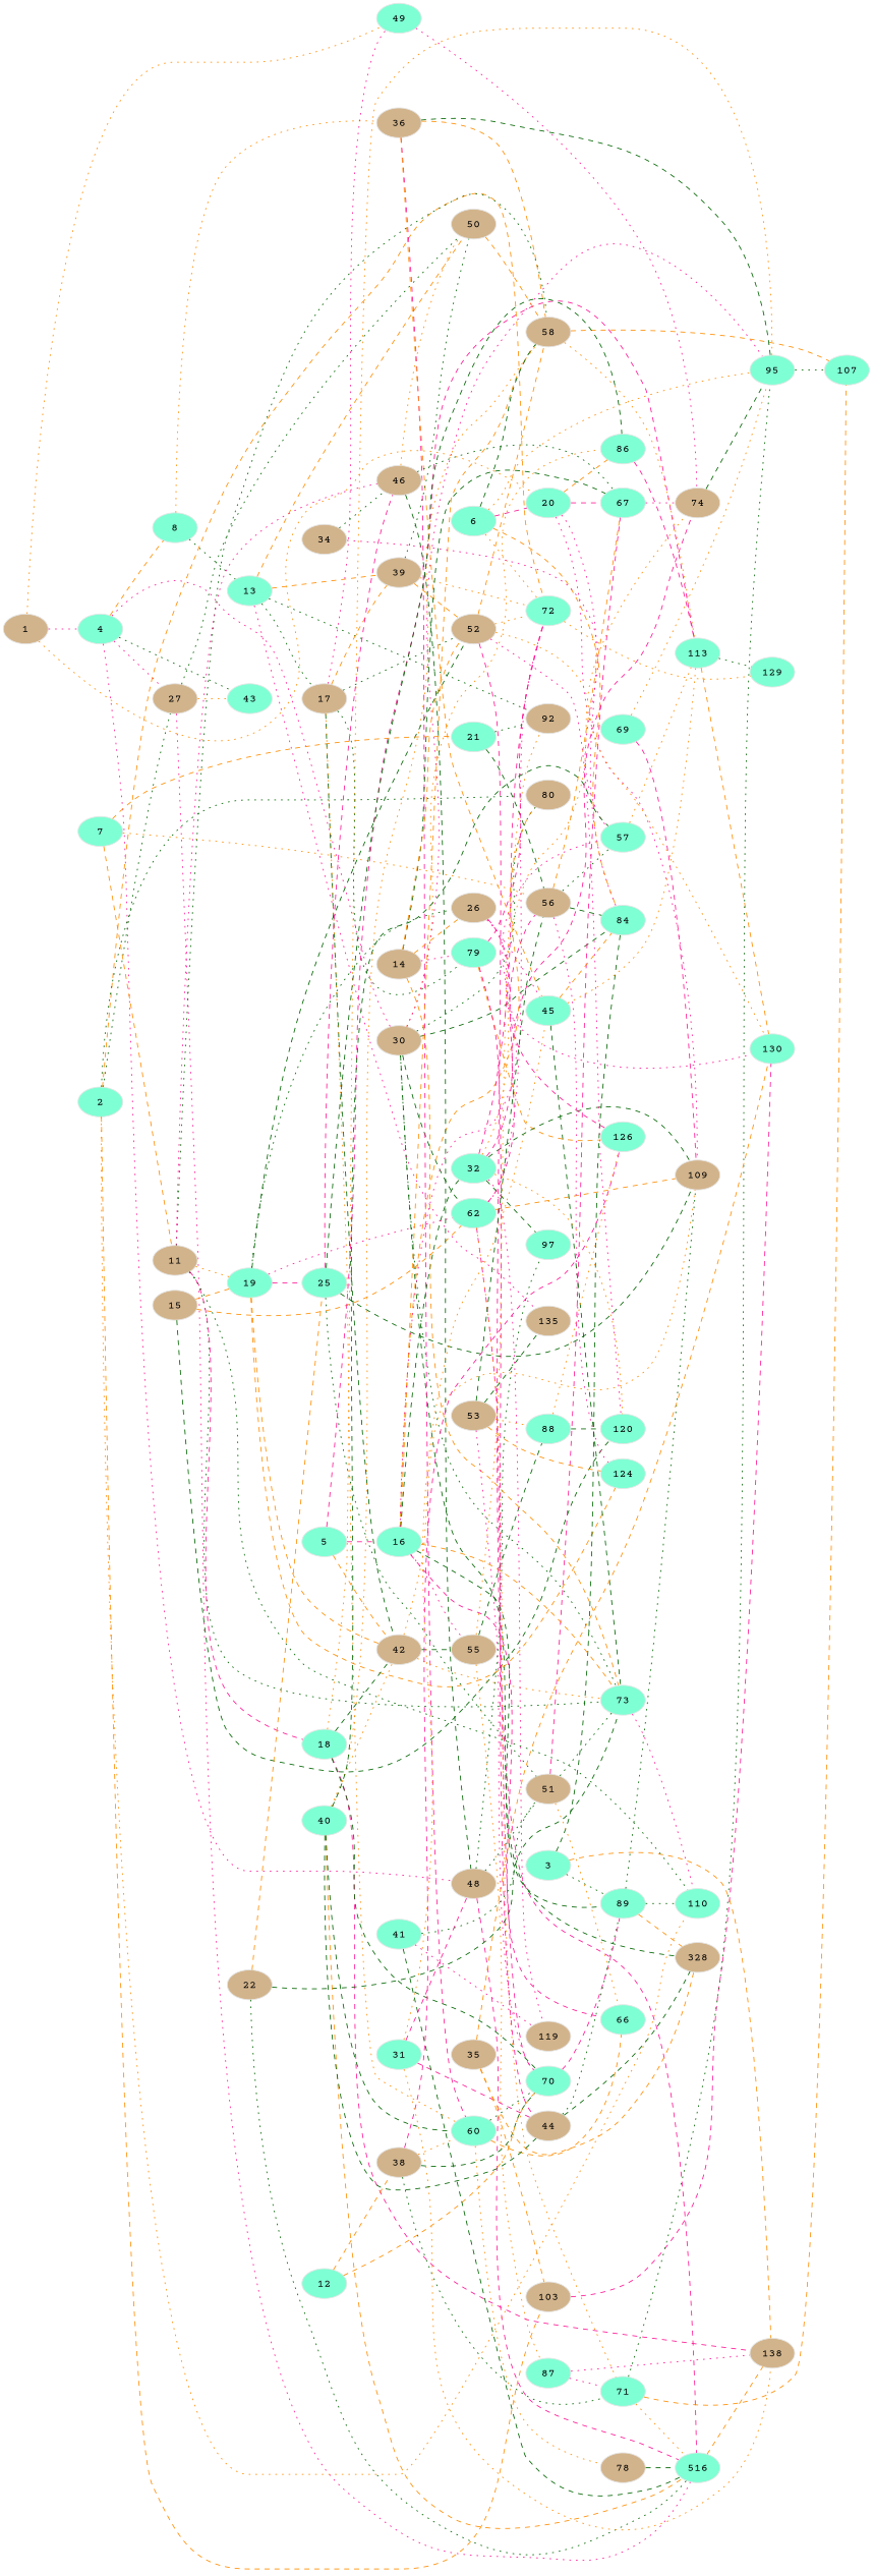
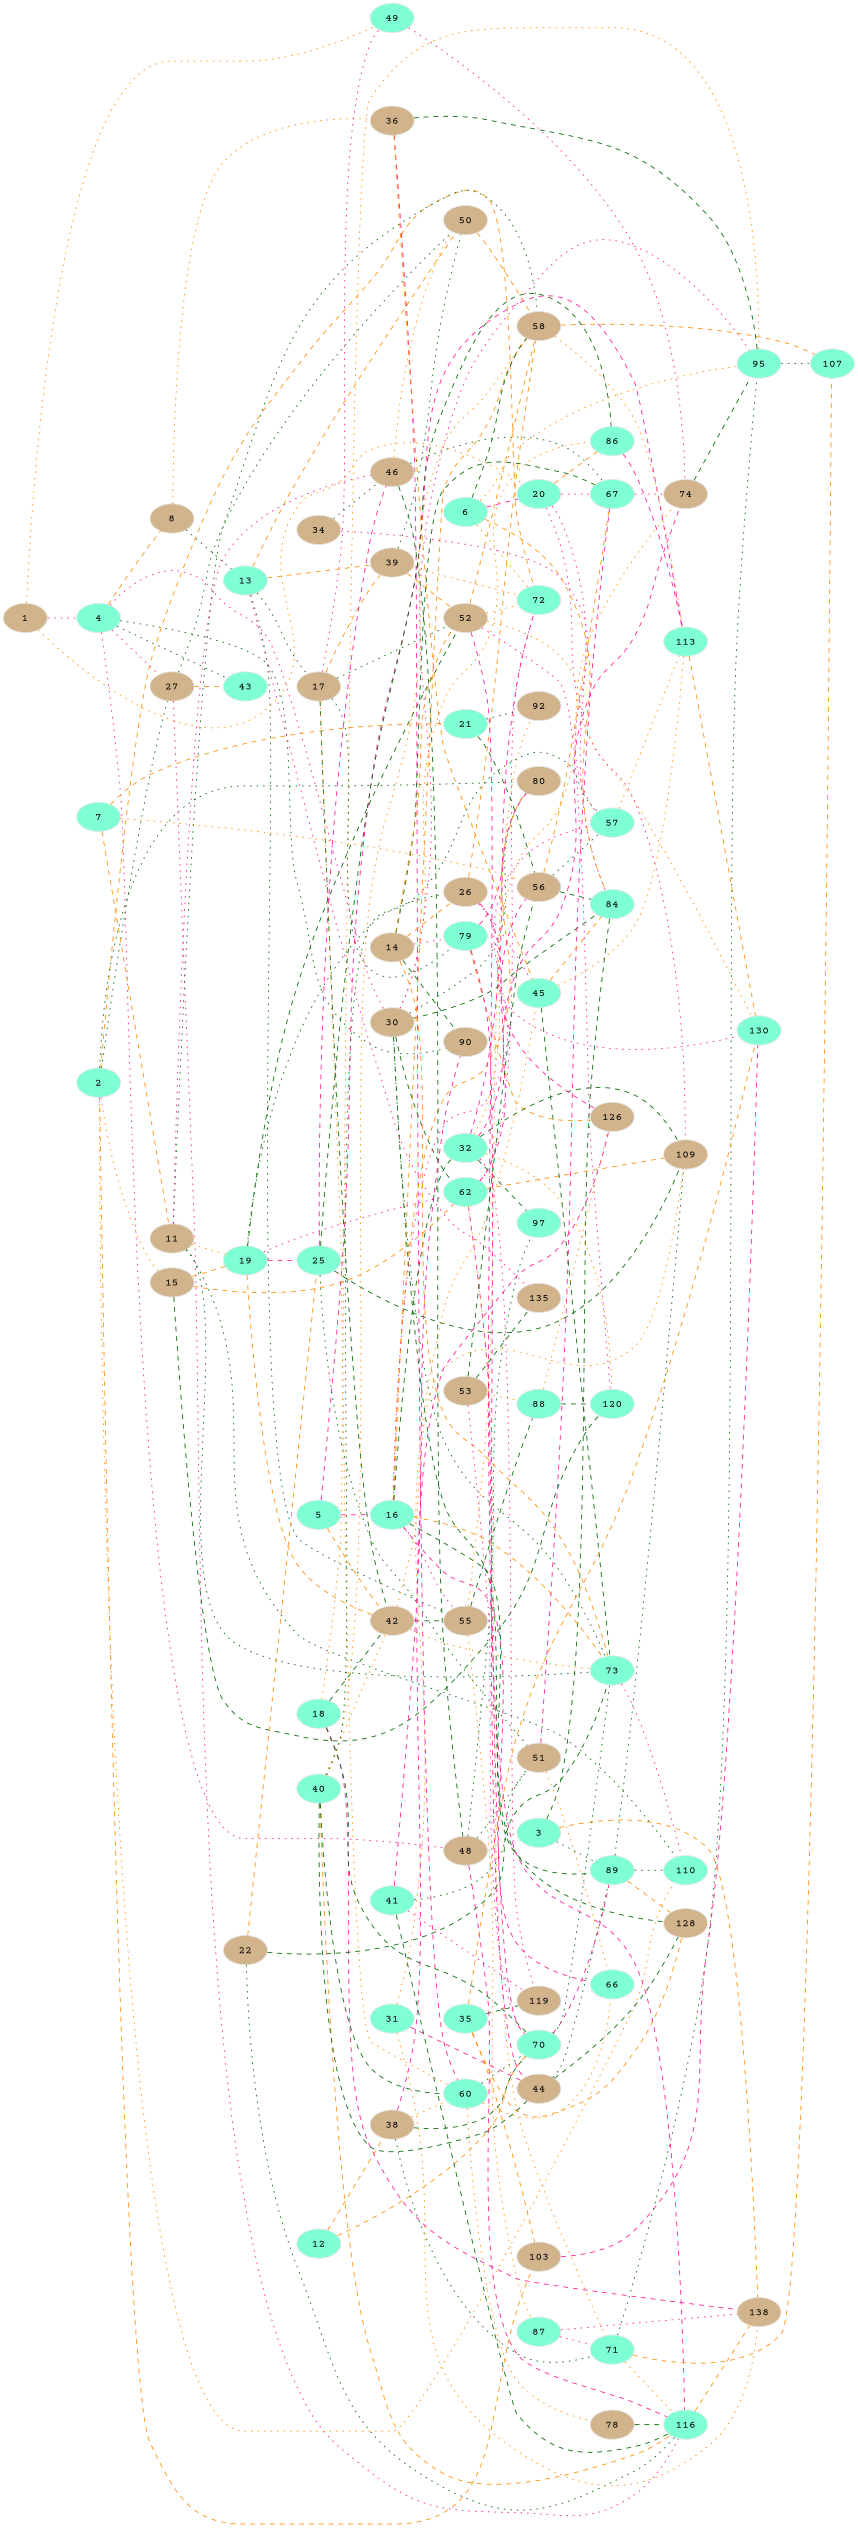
  graph {
    fontname="Courier Prime"
    rankdir=LR
    node [color=gray90 fillcolor=aquamarine fontname="Courier Prime" style=filled]
    edge [color=darkorange fontname="Courier Prime" style=dashed]
    4 [super="+10"]
    27 [fillcolor=tan super="+93"]
-   8
+   8 [fillcolor=tan]
    30 [fillcolor=tan super="+112"]
    43
    48 [fillcolor=tan super="+63"]
+   90 [fillcolor=tan super="+123"]
    1 [fillcolor=tan]
    20 [super="+105"]
    49
    84 [super="+96"]
    67
    86 [super="+118"]
    109 [fillcolor=tan super="+137"]
    74 [fillcolor=tan]
    2 [super="+107"]
    15 [fillcolor=tan super="+125"]
    72
    80 [fillcolor=tan]
    103 [fillcolor=tan]
    110
    19 [super="+108"]
    62 [super="+117"]
    120
    50 [fillcolor=tan super="+98"]
-   116 [super="+136" label=516]
-   129
+   116 [super="+136"]
    130 [super="+131"]
    3 [super="+37"]
    89 [super="+104"]
    138 [fillcolor=tan]
-   128 [fillcolor=tan label=328]
+   128 [fillcolor=tan]
    13 [super="+24"]
    36 [fillcolor=tan super="+47"]
    95 [super="+132"]
    73 [super="+85"]
    51 [fillcolor=tan super="+76"]
    97
    5 [super="+91"]
    16 [super="+65"]
    42 [fillcolor=tan super="+94"]
    113 [super="+127"]
    58 [fillcolor=tan super="+79"]
    55 [fillcolor=tan super="+82"]
    32 [super="+99"]
    57 [super="+114"]
    66
    6 [super="+23"]
    n49 [label=107]
    7 [super="+28"]
    11 [fillcolor=tan super="+83"]
    21
    56 [fillcolor=tan super="+77"]
    18 [super="+121"]
    46 [fillcolor=tan super="+106"]
    92 [fillcolor=tan]
-   124
    17 [fillcolor=tan super="+64"]
    39 [fillcolor=tan super="+59"]
    135 [fillcolor=tan]
    60 [super="+100"]
    45 [super="+102"]
    70 [super="+81"]
    119 [fillcolor=tan]
    26 [fillcolor=tan super="+134"]
    52 [fillcolor=tan super="+139"]
    25
    38 [fillcolor=tan super="+133"]
-   126
+   126 [fillcolor=tan]
    71
    12
    n72 [label=79]
    88
    87 [super="+115"]
    14 [fillcolor=tan super="+33"]
    44 [fillcolor=tan]
    78 [fillcolor=tan]
    22 [fillcolor=tan super="+122"]
    31 [super="+61"]
    34 [fillcolor=tan]
-   35 [fillcolor=tan]
+   35
    40 [super="+68"]
    41
    53 [fillcolor=tan super="+75"]
-   69
    4 -- 27 [color=deeppink style=dotted]
    4 -- 8
    4 -- 30 [color=deeppink style=dotted]
    4 -- 43 [color=darkgreen style=dotted]
    4 -- 48 [color=deeppink style=dotted]
-   27 -- 43 [style=dotted]
+   4 -- 90 [color=darkgreen style=dotted]
+   27 -- 43
    27 -- 50 [color=darkgreen style=dotted]
    27 -- 116 [color=deeppink style=dotted]
    8 -- 13 [color=darkgreen style=dotted]
    8 -- 36 [style=dotted]
    30 -- 84 [color=darkgreen]
    30 -- 86 [style=dotted]
    30 -- 80 [color=darkgreen style=dotted]
    30 -- 62 [color=darkgreen]
    30 -- 128 [color=darkgreen]
    30 -- 95 [color=deeppink style=dotted]
    30 -- 73 [color=darkgreen style=dotted]
    48 -- 116 [color=deeppink]
    48 -- 51 [color=darkgreen style=dotted]
    48 -- 97 [color=darkgreen style=dotted]
    1 -- 4 [color=deeppink style=dotted]
    1 -- 20 [style=dotted]
    1 -- 49 [style=dotted]
    20 -- 84 [color=deeppink style=dotted]
-   20 -- 67 [color=deeppink]
+   20 -- 67 [color=deeppink style=dotted]
    20 -- 86
    20 -- 109 [color=deeppink style=dotted]
    49 -- 74 [color=deeppink style=dotted]
    67 -- 74 [color=deeppink style=dotted]
    86 -- 113 [color=deeppink]
    74 -- 95 [color=darkgreen]
    2 -- 27 [color=darkgreen style=dotted]
+   2 -- 15 [style=dotted]
    2 -- 72
    2 -- 80 [color=darkgreen style=dotted]
    2 -- 103
    2 -- 110 [style=dotted]
    15 -- 19 [weight=2]
    15 -- 62
    15 -- 120 [color=darkgreen]
-   72 -- 129 [style=dotted]
    103 -- 130 [color=deeppink]
    19 -- 62 [color=deeppink style=dotted]
    19 -- 42
-   19 -- 124
    19 -- 26 [color=darkgreen style=dotted]
    19 -- 52 [color=darkgreen]
    19 -- 25 [color=deeppink]
    62 -- 109
    62 -- 74 [color=deeppink]
    62 -- 72 [color=deeppink style=dotted]
    62 -- 70 [color=deeppink]
    62 -- 71 [style=dotted]
    50 -- 58
    116 -- 138
    3 -- 84 [color=darkgreen]
    3 -- 89 [color=darkgreen style=dotted]
    3 -- 138
    89 -- 109 [color=darkgreen style=dotted]
    89 -- 110 [color=darkgreen style=dotted]
    89 -- 128
    13 -- 50
-   13 -- 92 [color=darkgreen style=dotted]
+   13 -- 55 [color=darkgreen style=dotted]
    13 -- 17 [color=darkgreen style=dotted]
    13 -- 39
    13 -- 135 [color=deeppink style=dotted]
    36 -- 95 [color=darkgreen]
    36 -- 60 [color=deeppink]
    36 -- 45
    95 -- n49 [color=darkgreen style=dotted]
    73 -- 110 [color=deeppink style=dotted]
    51 -- 67 [color=deeppink]
-   51 -- 73 [color=darkgreen style=dotted]
+   70 -- 73 [color=darkgreen style=dotted]
    51 -- 66 [style=dotted weight=2]
    5 -- 16 [color=deeppink]
    5 -- 42
    5 -- 113 [color=deeppink]
    16 -- 80
    16 -- 89 [color=darkgreen]
    16 -- 73
    16 -- 58
    16 -- 55 [color=deeppink style=dotted]
    16 -- 32 [color=darkgreen]
    16 -- 57 [color=deeppink style=dotted]
    16 -- 66 [color=deeppink]
    42 -- 109 [style=dotted]
    42 -- 73 [style=dotted]
    42 -- 55 [color=darkgreen]
-   113 -- 129 [color=darkgreen style=dotted]
    113 -- 130
    58 -- 113 [style=dotted]
    58 -- n49
    55 -- 92 [style=dotted]
    55 -- 88 [color=darkgreen]
    55 -- 87 [style=dotted]
    32 -- 109 [color=darkgreen]
    32 -- 74 [style=dotted]
    32 -- 72 [color=deeppink]
    32 -- 120 [style=dotted]
    32 -- 97 [color=darkgreen]
    32 -- 56 [color=deeppink]
    32 -- 119 [color=deeppink style=dotted]
    57 -- 113 [style=dotted]
    6 -- 20 [color=deeppink]
    6 -- 84
    6 -- 72 [style=dotted]
    6 -- 95 [style=dotted]
    6 -- 58 [color=darkgreen]
    7 -- 11
    7 -- 21
    7 -- 56 [style=dotted]
    11 -- 110 [color=darkgreen style=dotted]
    11 -- 19 [style=dotted]
    11 -- 73 [color=darkgreen style=dotted]
    11 -- 58 [color=darkgreen style=dotted]
-   11 -- 18 [color=deeppink]
    11 -- 46 [color=deeppink style=dotted]
    21 -- 56 [color=darkgreen]
    21 -- 92 [color=darkgreen style=dotted]
    56 -- 84 [color=darkgreen]
    56 -- 67
    56 -- 57 [color=darkgreen style=dotted]
-   56 -- 124 [color=deeppink style=dotted]
    18 -- 138 [color=deeppink]
    18 -- 95 [style=dotted]
    18 -- 42 [color=darkgreen]
    18 -- 70 [color=darkgreen]
    46 -- 48 [color=darkgreen]
    46 -- 67 [color=darkgreen style=dotted]
    46 -- 50 [style=dotted]
    17 -- 49 [color=deeppink style=dotted]
    17 -- 42 [color=darkgreen]
    17 -- 39
    17 -- 60 [style=dotted]
    17 -- 52 [color=darkgreen style=dotted]
    17 -- n72 [color=darkgreen style=dotted]
    39 -- 72 [style=dotted]
    39 -- 50 [color=darkgreen style=dotted]
    39 -- 52
-   60 -- 66
+   60 -- 66 [style=dotted]
    60 -- 70 [color=darkgreen style=dotted]
    60 -- 78 [style=dotted]
    45 -- 84
    45 -- 73 [color=darkgreen]
    45 -- 113 [style=dotted]
    70 -- 89 [color=deeppink]
    26 -- 130 [color=deeppink style=dotted]
-   36 -- 58
+   26 -- 58
    26 -- 45 [color=deeppink style=dotted]
    26 -- 126 [color=deeppink]
    52 -- 72 [style=dotted]
    52 -- 120 [color=deeppink style=dotted]
    52 -- 116 [color=deeppink]
    52 -- 130 [style=dotted]
    52 -- 58
    25 -- 86 [color=darkgreen]
    25 -- 109 [color=darkgreen]
    25 -- 51 [color=darkgreen style=dotted]
    25 -- 46 [color=deeppink]
    38 -- 60 [style=dotted]
    38 -- 70 [color=darkgreen]
    38 -- 126 [color=deeppink]
    38 -- 71 [color=darkgreen style=dotted]
    71 -- 116 [style=dotted]
    71 -- 95 [color=darkgreen style=dotted]
    71 -- n49
    12 -- 70
    12 -- 38
-   n72 -- 72 [color=deeppink]
+   n72 -- 80 [color=deeppink]
    n72 -- 126
    n72 -- 44 [color=deeppink]
    88 -- 120 [color=darkgreen]
    88 -- 126 [style=dotted]
    87 -- 138 [color=deeppink style=dotted]
    87 -- 71 [color=deeppink style=dotted]
+   14 -- 90 [color=darkgreen weight=2]
    14 -- 67 [color=darkgreen]
    14 -- 73
    14 -- 26
    14 -- 52
    14 -- n72 [color=deeppink style=dotted]
    44 -- 89 [color=darkgreen style=dotted]
    44 -- 128 [color=darkgreen]
    78 -- 116 [color=darkgreen]
    22 -- 116 [color=darkgreen style=dotted]
    22 -- 73 [color=darkgreen]
    22 -- 25
-   31 -- 48 [color=deeppink]
    31 -- 138 [style=dotted]
    31 -- 45 [style=dotted]
    31 -- 44 [color=deeppink]
    34 -- 57 [color=deeppink style=dotted]
    34 -- 46 [color=darkgreen style=dotted]
    35 -- 103
    35 -- 130
    35 -- 128
+   35 -- 119 [color=darkgreen]
    40 -- 116
    40 -- 42 [style=dotted]
    40 -- 58 [style=dotted]
-   40 -- 57 [color=darkgreen weight=2]
+   40 -- 57 [color=darkgreen style=dotted weight=2]
    40 -- 60 [color=darkgreen]
    40 -- 44 [color=darkgreen]
+   41 -- 90 [color=deeppink]
    41 -- 116 [color=darkgreen]
    41 -- 51 [color=darkgreen style=dotted]
    41 -- 119 [color=deeppink style=dotted]
    53 -- 56 [color=darkgreen]
-   53 -- 124
    53 -- 135 [color=darkgreen]
    53 -- 70 [color=deeppink style=dotted]
    53 -- 88 [style=dotted]
-   69 -- 109 [color=deeppink]
-   69 -- 95 [style=dotted]
  }
